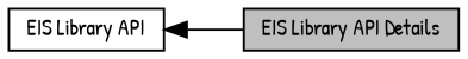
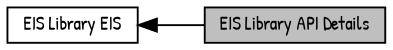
  digraph {
    rankdir=LR
    fontname="Patrick Hand"
    node [color=black fontname="Patrick Hand" fontsize=10 shape=box]
-   n1 [height=0.2 label="EIS Library API" width=0.4]
+   n1 [height=0.2 label="EIS Library EIS" width=0.4]
    n2 [fillcolor=grey75 fontcolor=black height=0.2 label="EIS Library API Details" style=filled width=0.4]
    n1 -> n2 [dir=back fontname="Patrick Hand" fontsize=10 labelfontname=Helvetica labelfontsize=10 shape=plaintext style=solid]
  }
